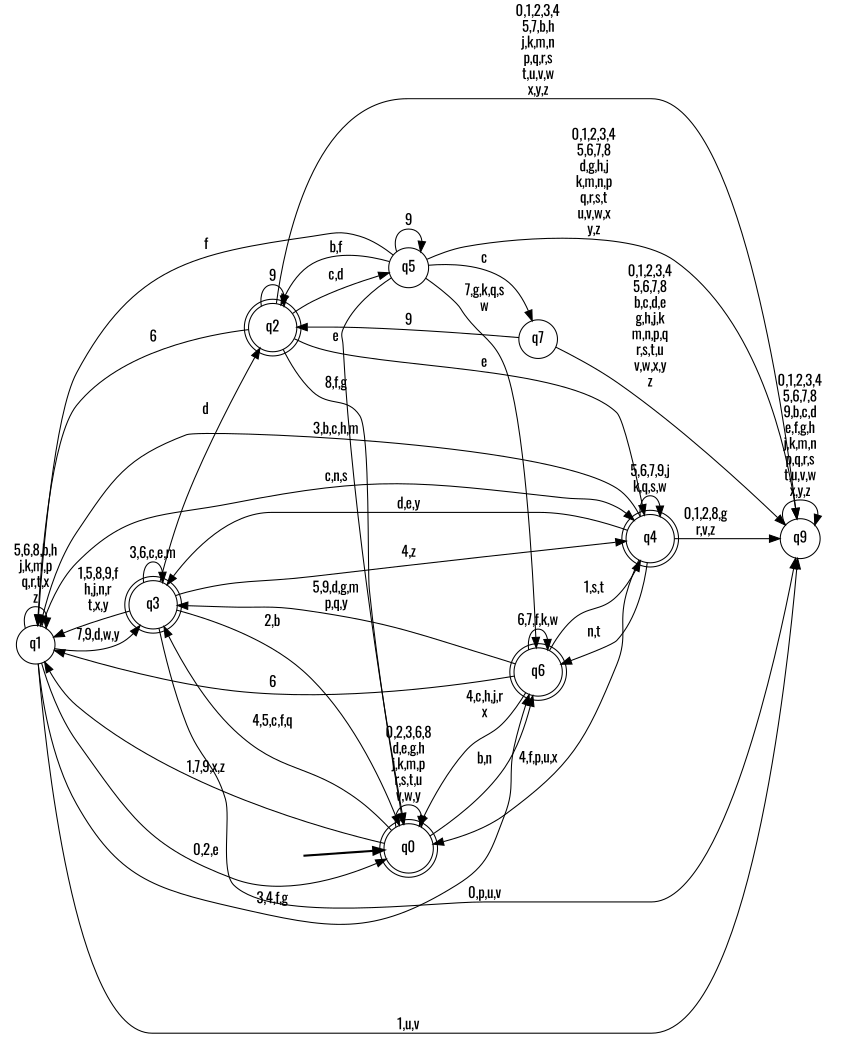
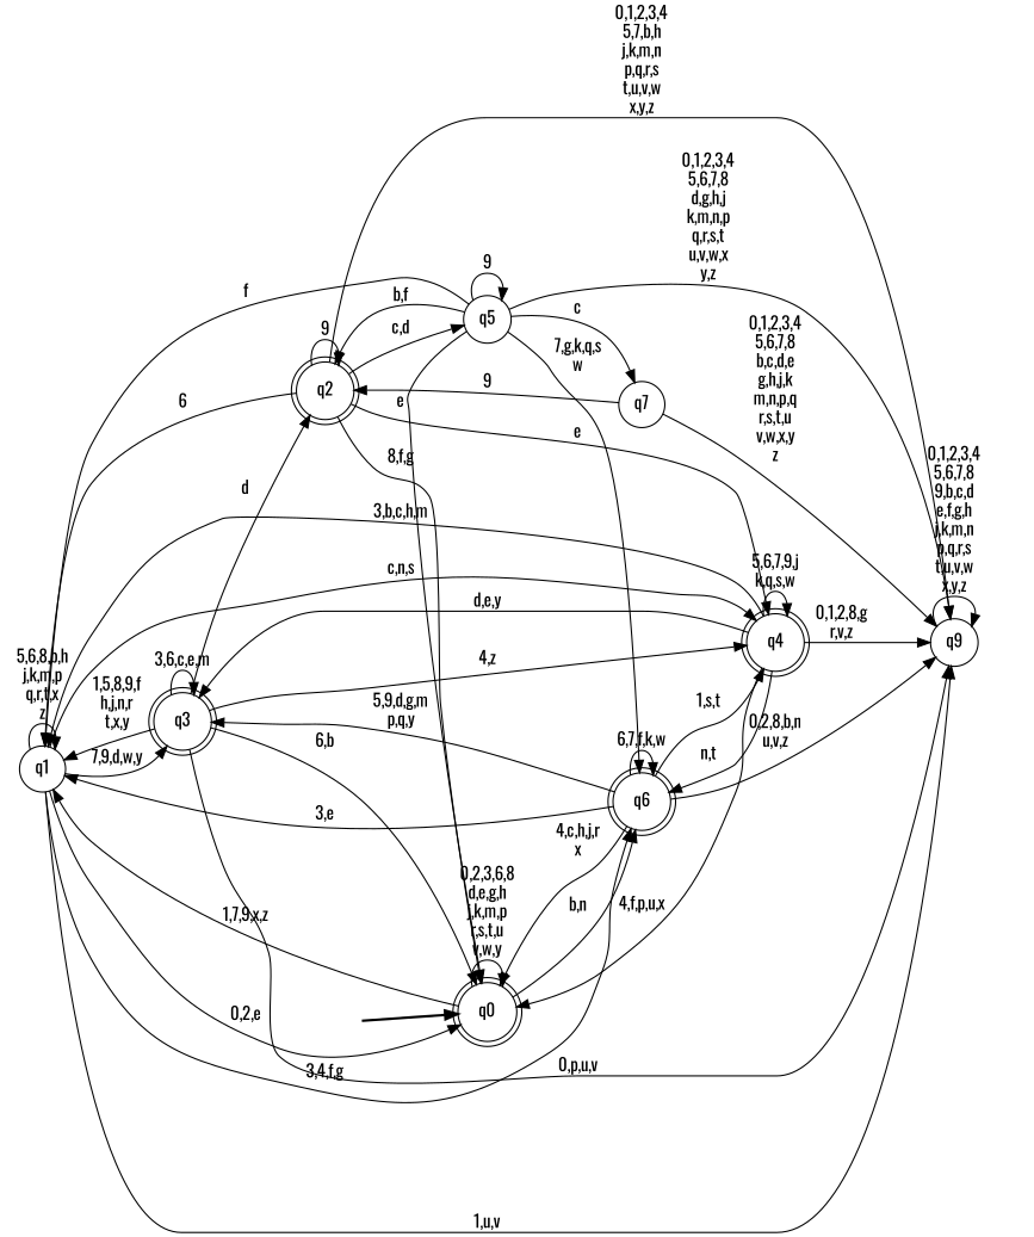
  digraph {
    fontname=Oswald
    rankdir=LR
    node [fontname=Oswald shape=doublecircle style="rounded,filled" color=black fillcolor=white]
    edge [fontname=Oswald]
    __start0 [height=0 shape=none style=invis width=0 color="" fillcolor=""]
    n2 [label=q0]
    n3 [label=q1 shape=circle style=filled]
    n4 [label=q3]
    n5 [label=q6]
    n6 [label=q4]
    n7 [label=q9 shape=circle style=filled]
    n8 [label=q2]
    n9 [label=q5 shape=circle style=filled]
    n10 [label=q7 shape=circle style=filled]
    subgraph cluster_1 {
      nodesep=0.15
      ranksep=0.15
      style=invis
      __start0
      n2
    }
    __start0 -> n2 [penwidth=2]
    n2 -> n2 [label="0,2,3,6,8\nd,e,g,h\nj,k,m,p\nr,s,t,u\nv,w,y"]
    n2 -> n3 [label="1,7,9,x,z"]
-   n2 -> n4 [label="4,5,c,f,q"]
    n2 -> n5 [label="b,n"]
    n3 -> n2 [label="0,2,e"]
    n3 -> n3 [label="5,6,8,b,h\nj,k,m,p\nq,r,t,x\nz"]
    n3 -> n4 [label="7,9,d,w,y"]
    n3 -> n5 [label="3,4,f,g"]
    n3 -> n6 [label="c,n,s"]
    n3 -> n7 [label="1,u,v"]
-   n4 -> n2 [label="2,b"]
+   n4 -> n2 [label="6,b"]
    n4 -> n3 [label="1,5,8,9,f\nh,j,n,r\nt,x,y"]
    n4 -> n4 [label="3,6,c,e,m"]
    n4 -> n6 [label="4,z"]
    n4 -> n7 [label="0,p,u,v"]
    n4 -> n8 [label=d]
    n5 -> n2 [label="4,c,h,j,r\nx"]
-   n5 -> n3 [label=6]
+   n5 -> n3 [label="3,e"]
    n5 -> n4 [label="5,9,d,g,m\np,q,y"]
    n5 -> n5 [label="6,7,f,k,w"]
    n5 -> n6 [label="1,s,t"]
+   n5 -> n7 [label="0,2,8,b,n\nu,v,z"]
    n6 -> n2 [label="4,f,p,u,x"]
    n6 -> n3 [label="3,b,c,h,m"]
    n6 -> n4 [label="d,e,y"]
    n6 -> n5 [label="n,t"]
    n6 -> n6 [label="5,6,7,9,j\nk,q,s,w"]
    n6 -> n7 [label="0,1,2,8,g\nr,v,z"]
    n7 -> n7 [label="0,1,2,3,4\n5,6,7,8\n9,b,c,d\ne,f,g,h\nj,k,m,n\np,q,r,s\nt,u,v,w\nx,y,z"]
    n8 -> n2 [label="8,f,g"]
    n8 -> n3 [label=6]
    n8 -> n6 [label=e]
    n8 -> n7 [label="0,1,2,3,4\n5,7,b,h\nj,k,m,n\np,q,r,s\nt,u,v,w\nx,y,z"]
    n8 -> n8 [label=9]
    n8 -> n9 [label="c,d"]
    n9 -> n2 [label=e]
    n9 -> n3 [label=f]
    n9 -> n5 [label="7,g,k,q,s\nw"]
    n9 -> n7 [label="0,1,2,3,4\n5,6,7,8\nd,g,h,j\nk,m,n,p\nq,r,s,t\nu,v,w,x\ny,z"]
    n9 -> n8 [label="b,f"]
    n9 -> n9 [label=9]
    n9 -> n10 [label=c]
    n10 -> n7 [label="0,1,2,3,4\n5,6,7,8\nb,c,d,e\ng,h,j,k\nm,n,p,q\nr,s,t,u\nv,w,x,y\nz"]
    n10 -> n8 [label=9]
  }
